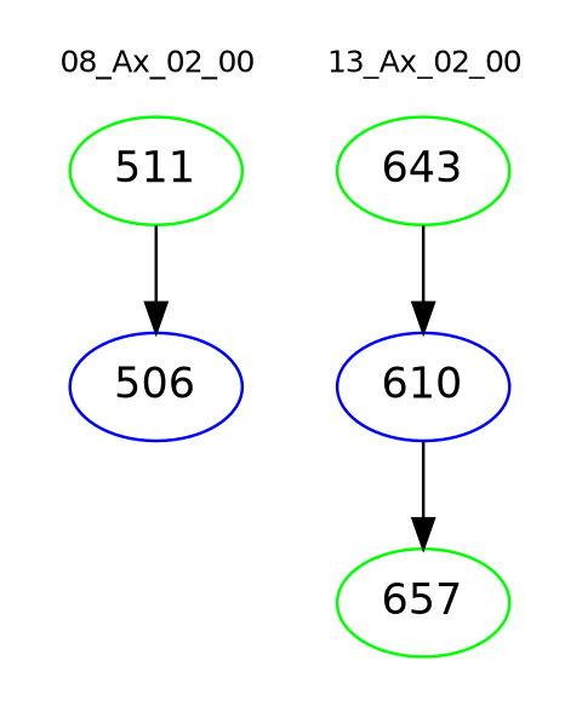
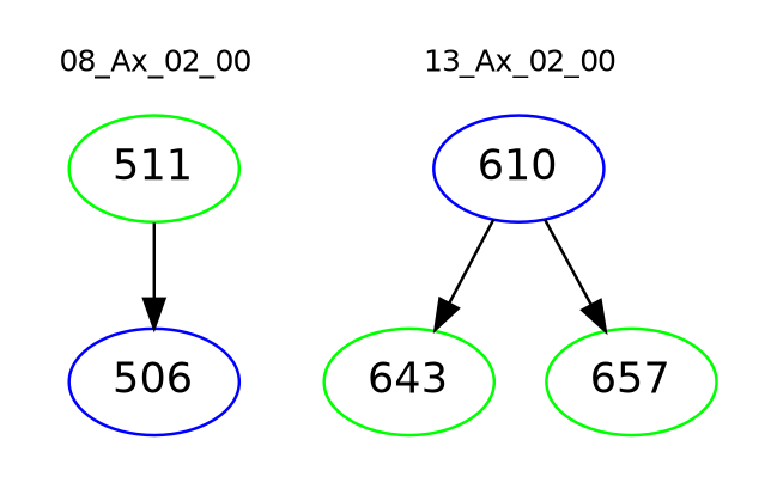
  digraph {
    fontname="DejaVu Sans"
    node [color=green fontname="DejaVu Sans"]
    edge [color=black fontname="DejaVu Sans"]
    n1 [label=511]
    n2 [color=blue label=506]
    n3 [label=643]
    n4 [color=blue label=610]
    n5 [label=657]
    subgraph cluster_1 {
      color=white
      fontsize=10
      label="08_Ax_02_00"
      n1
      n2
    }
    subgraph cluster_2 {
      color=white
      fontsize=10
      label="13_Ax_02_00"
      n3
      n4
      n5
    }
    n1 -> n2
-   n3 -> n4
+   n4 -> n3
    n4 -> n5
  }
